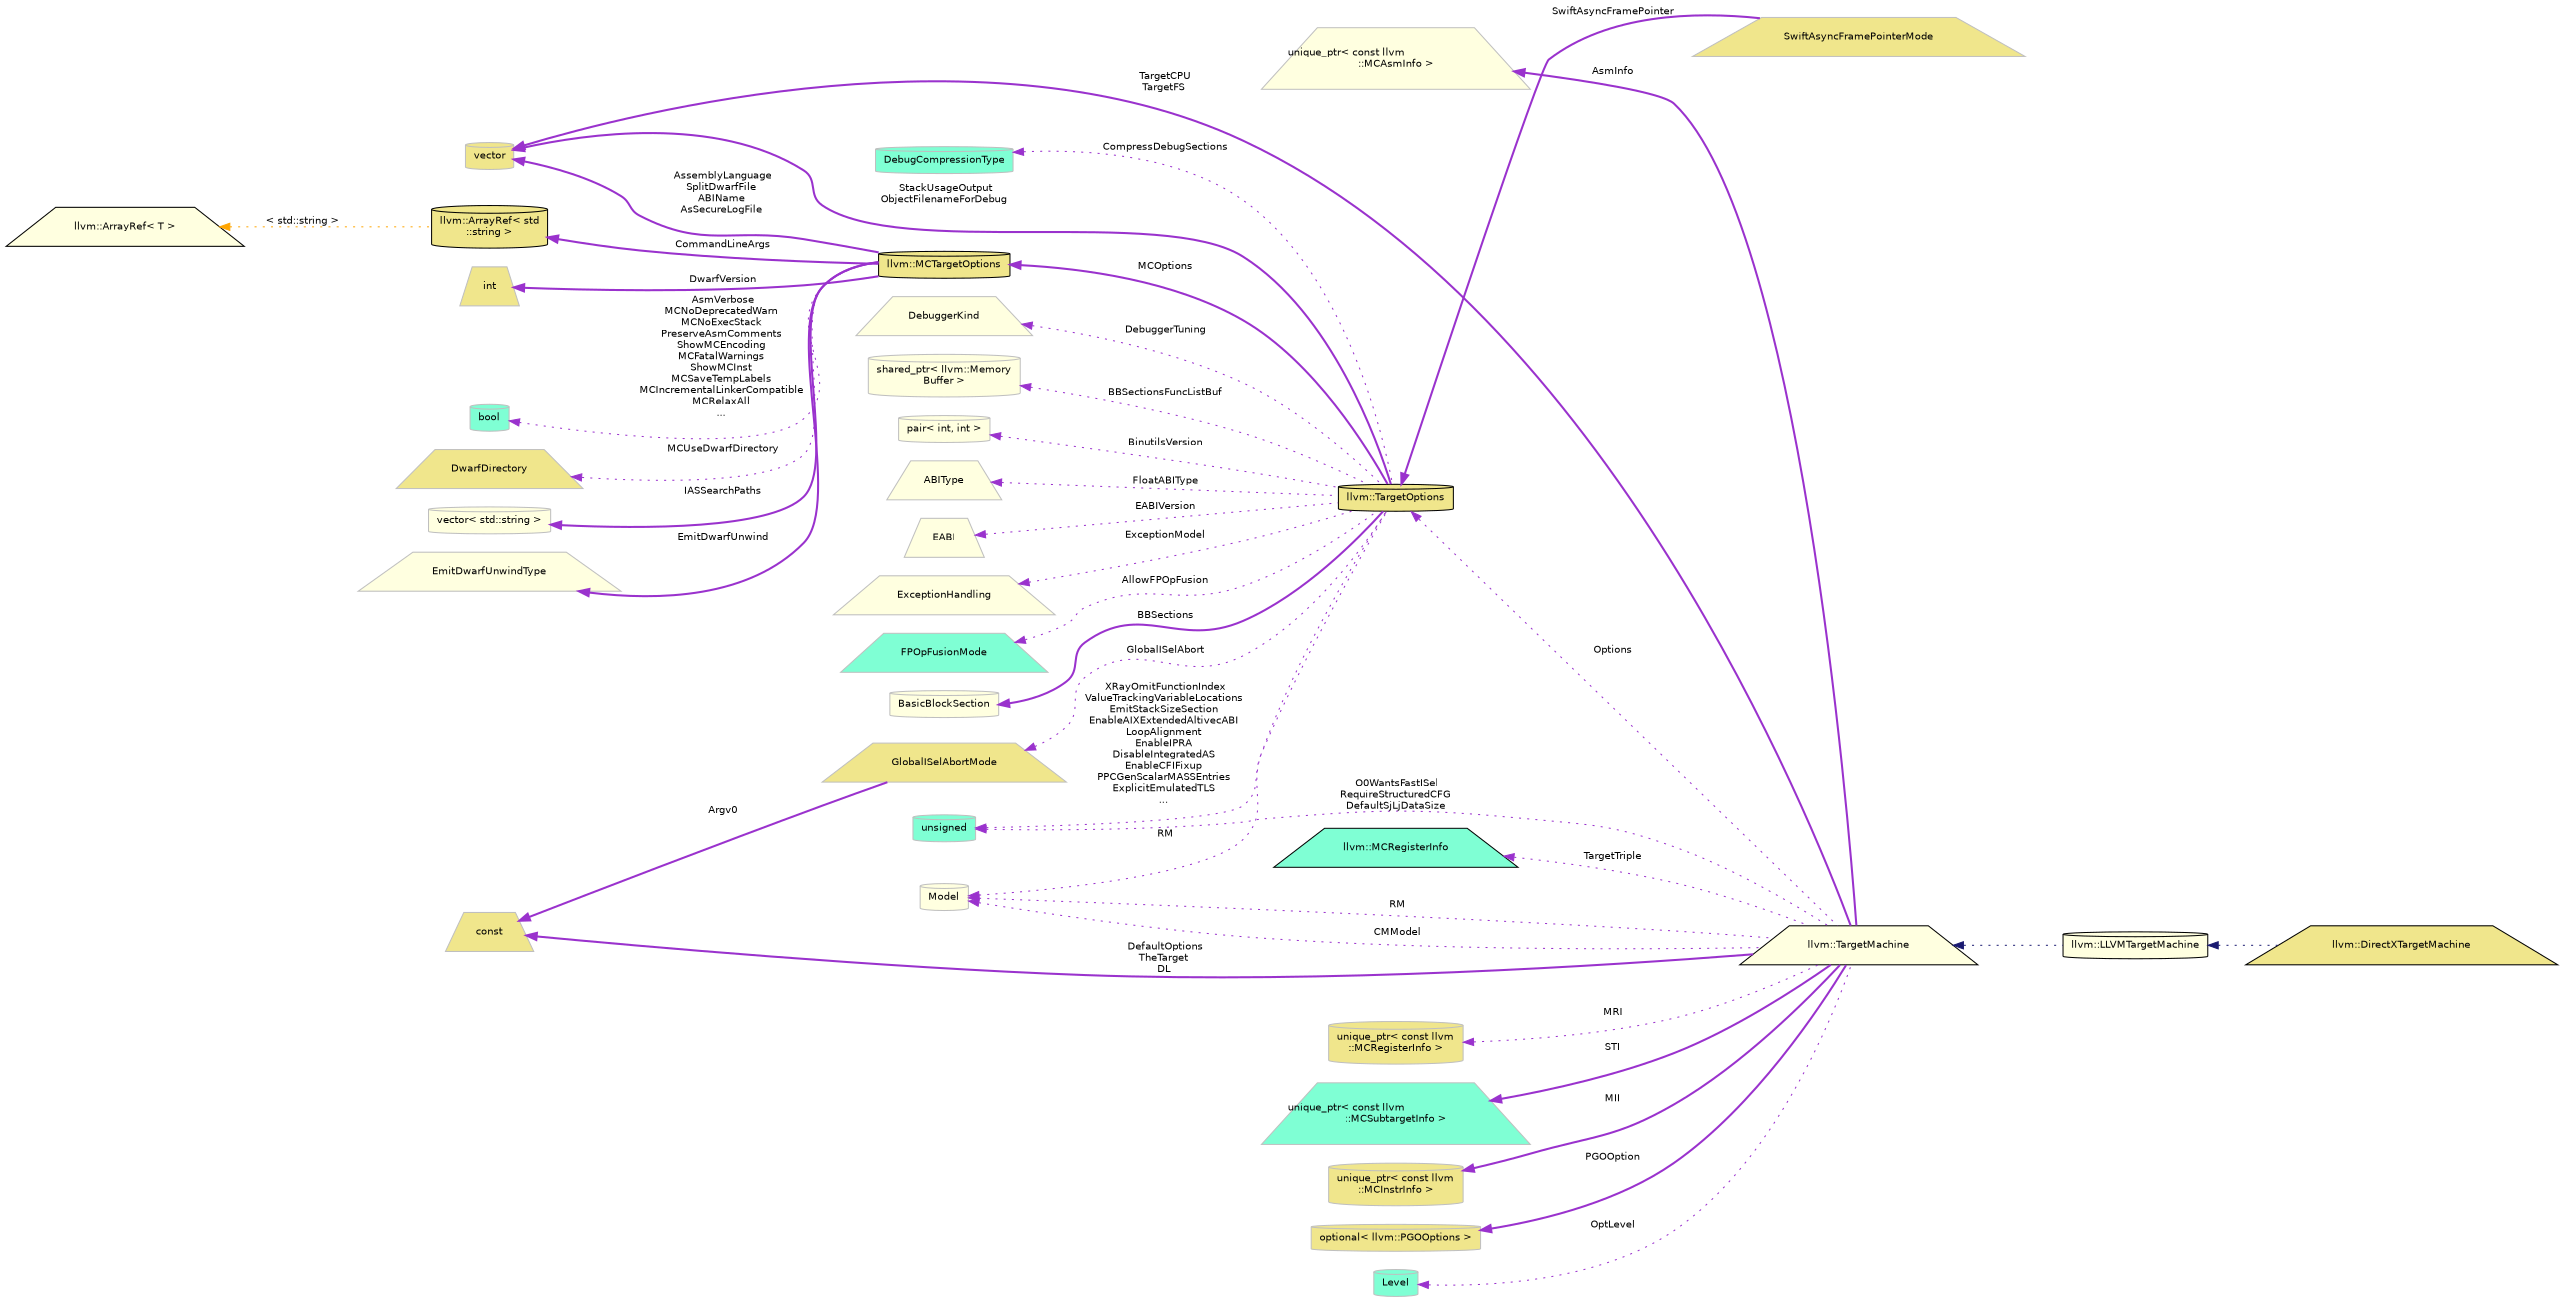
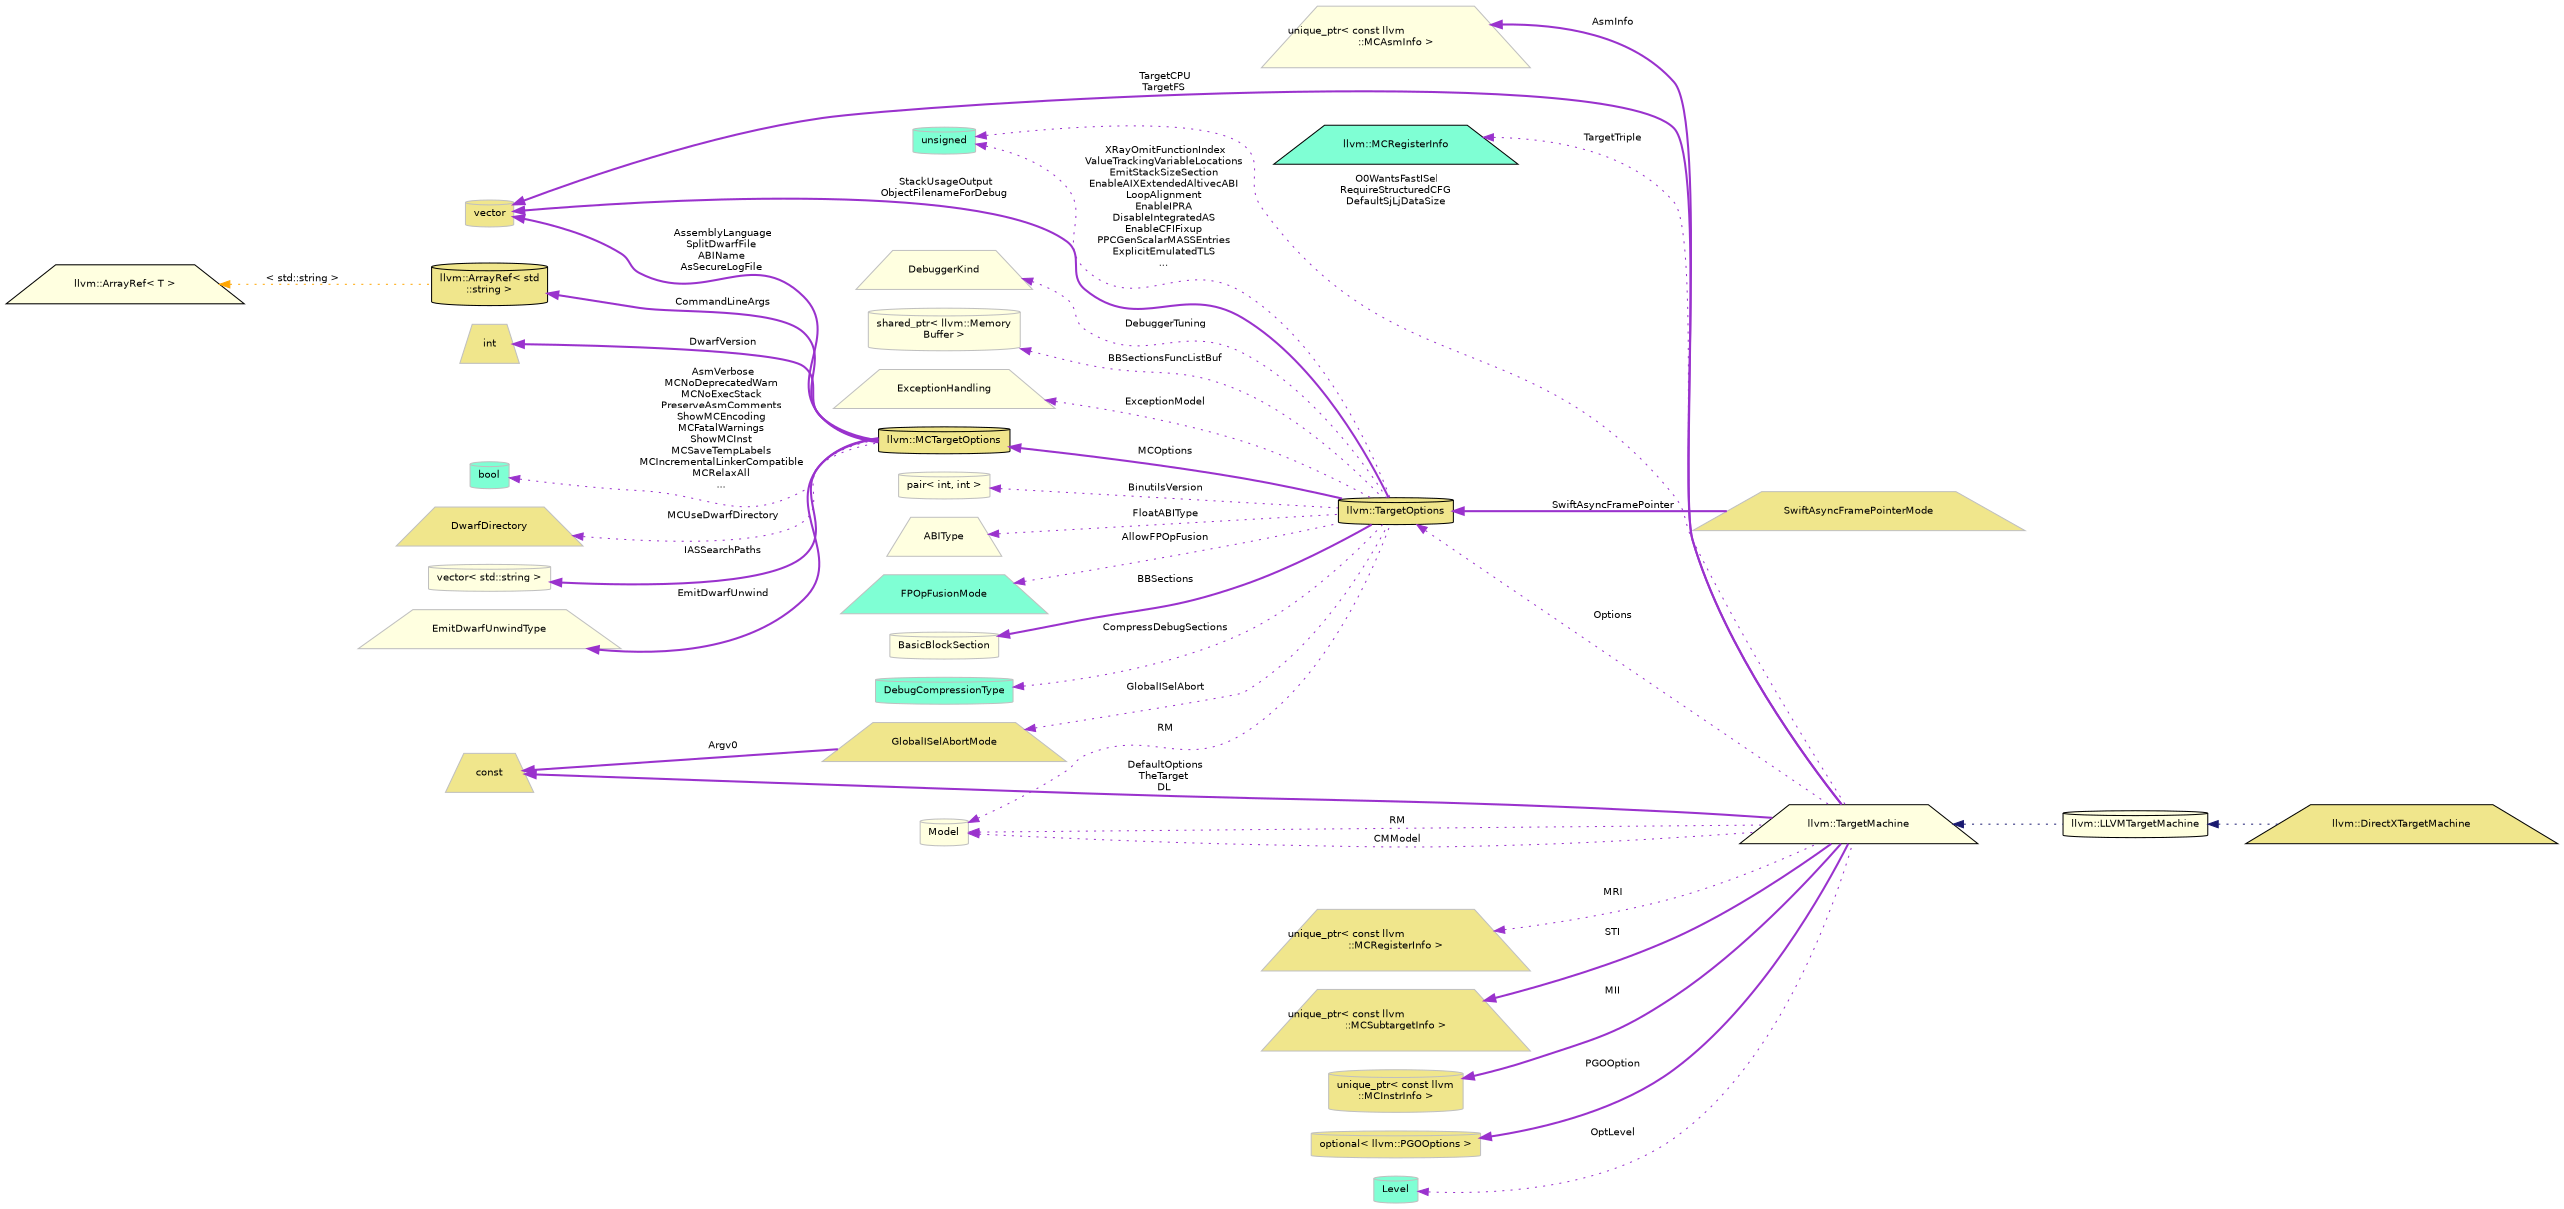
  digraph {
    rankdir=LR
    node [color=grey75 fillcolor=lightyellow fontname=Helvetica fontsize=10 shape=trapezium style=filled]
    edge [color=darkorchid3 dir=back fontname=Helvetica fontsize=10 labelfontname=Helvetica labelfontsize=10 style=dotted]
    n1 [color=black fillcolor=khaki fontcolor=black height=0.2 label="llvm::DirectXTargetMachine" width=0.4]
    n2 [color=black height=0.2 label="llvm::LLVMTargetMachine" shape=cylinder width=0.4]
    n3 [color=black height=0.2 label="llvm::TargetMachine" width=0.4]
    n4 [color=black fillcolor=khaki height=0.2 label="llvm::TargetOptions" shape=cylinder width=0.4]
    n5 [fillcolor=khaki height=0.2 label=SwiftAsyncFramePointerMode width=0.4]
    n6 [height=0.2 label="pair\< int, int \>" shape=cylinder width=0.4]
    n7 [height=0.2 label=ABIType width=0.4]
-   n8 [height=0.2 label=EABI width=0.4]
    n9 [height=0.2 label=Model shape=cylinder width=0.4]
    n10 [fillcolor=aquamarine height=0.2 label=FPOpFusionMode width=0.4]
    n11 [height=0.2 label=BasicBlockSection shape=cylinder width=0.4]
    n12 [fillcolor=aquamarine height=0.2 label=DebugCompressionType shape=cylinder width=0.4]
    n13 [color=black fillcolor=khaki height=0.2 label="llvm::MCTargetOptions" shape=cylinder width=0.4]
    n14 [fillcolor=khaki height=0.2 label=DwarfDirectory width=0.4]
    n15 [height=0.2 label="vector\< std::string \>" shape=cylinder width=0.4]
    n16 [height=0.2 label=EmitDwarfUnwindType width=0.4]
    n17 [color=black fillcolor=khaki height=0.2 label="llvm::ArrayRef\< std\l::string \>" shape=cylinder width=0.4]
    n18 [color=black height=0.2 label="llvm::ArrayRef\< T \>" width=0.4]
    n19 [fillcolor=khaki height=0.2 label=int width=0.4]
    n20 [fillcolor=khaki height=0.2 label=vector shape=cylinder width=0.4]
    n21 [fillcolor=aquamarine height=0.2 label=bool shape=cylinder width=0.4]
    n22 [fillcolor=khaki height=0.2 label=const width=0.4]
    n23 [fillcolor=khaki height=0.2 label=GlobalISelAbortMode width=0.4]
    n24 [height=0.2 label=DebuggerKind width=0.4]
    n25 [height=0.2 label="shared_ptr\< llvm::Memory\lBuffer \>" shape=cylinder width=0.4]
    n26 [fillcolor=aquamarine height=0.2 label=unsigned shape=cylinder width=0.4]
    n27 [height=0.2 label=ExceptionHandling width=0.4]
-   n28 [fillcolor=khaki height=0.2 label="unique_ptr\< const llvm\l::MCRegisterInfo \>" shape=cylinder width=0.4]
-   n29 [fillcolor=aquamarine height=0.2 label="unique_ptr\< const llvm\l::MCSubtargetInfo \>" width=0.4]
+   n28 [fillcolor=khaki height=0.2 label="unique_ptr\< const llvm\l::MCRegisterInfo \>" width=0.4]
+   n29 [fillcolor=khaki height=0.2 label="unique_ptr\< const llvm\l::MCSubtargetInfo \>" width=0.4]
    n30 [fillcolor=khaki height=0.2 label="unique_ptr\< const llvm\l::MCInstrInfo \>" shape=cylinder width=0.4]
    n31 [fillcolor=khaki height=0.2 label="optional\< llvm::PGOOptions \>" shape=cylinder width=0.4]
    n32 [fillcolor=aquamarine height=0.2 label=Level shape=cylinder width=0.4]
    n33 [height=0.2 label="unique_ptr\< const llvm\l::MCAsmInfo \>" width=0.4]
    n34 [color=black fillcolor=aquamarine height=0.2 label="llvm::MCRegisterInfo" width=0.4]
    n2 -> n1 [color=midnightblue]
    n3 -> n2 [color=midnightblue]
    n4 -> n3 [label=" Options"]
    n4 -> n5 [label=" SwiftAsyncFramePointer" style=bold]
    n6 -> n4 [label=" BinutilsVersion"]
    n7 -> n4 [label=" FloatABIType"]
-   n8 -> n4 [label=" EABIVersion"]
    n9 -> n3 [label=" RM"]
    n9 -> n3 [label=" CMModel"]
    n9 -> n4 [label=" RM"]
    n10 -> n4 [label=" AllowFPOpFusion"]
    n11 -> n4 [label=" BBSections" style=bold]
    n12 -> n4 [label=" CompressDebugSections"]
    n13 -> n4 [label=" MCOptions" style=bold]
    n14 -> n13 [label=" MCUseDwarfDirectory"]
    n15 -> n13 [label=" IASSearchPaths" style=bold]
    n16 -> n13 [label=" EmitDwarfUnwind" style=bold]
    n17 -> n13 [label=" CommandLineArgs" style=bold]
    n18 -> n17 [color=orange label=" \< std::string \>"]
    n19 -> n13 [label=" DwarfVersion" style=bold]
    n20 -> n3 [label=" TargetCPU\nTargetFS" style=bold]
    n20 -> n4 [label=" StackUsageOutput\nObjectFilenameForDebug" style=bold]
    n20 -> n13 [label=" AssemblyLanguage\nSplitDwarfFile\nABIName\nAsSecureLogFile" style=bold]
    n21 -> n13 [label=" AsmVerbose\nMCNoDeprecatedWarn\nMCNoExecStack\nPreserveAsmComments\nShowMCEncoding\nMCFatalWarnings\nShowMCInst\nMCSaveTempLabels\nMCIncrementalLinkerCompatible\nMCRelaxAll\n..."]
    n22 -> n3 [label=" DefaultOptions\nTheTarget\nDL" style=bold]
    n22 -> n23 [label=" Argv0" style=bold]
    n23 -> n4 [label=" GlobalISelAbort"]
    n24 -> n4 [label=" DebuggerTuning"]
    n25 -> n4 [label=" BBSectionsFuncListBuf"]
    n26 -> n3 [label=" O0WantsFastISel\nRequireStructuredCFG\nDefaultSjLjDataSize"]
    n26 -> n4 [label=" XRayOmitFunctionIndex\nValueTrackingVariableLocations\nEmitStackSizeSection\nEnableAIXExtendedAltivecABI\nLoopAlignment\nEnableIPRA\nDisableIntegratedAS\nEnableCFIFixup\nPPCGenScalarMASSEntries\nExplicitEmulatedTLS\n..."]
    n27 -> n4 [label=" ExceptionModel"]
    n28 -> n3 [label=" MRI"]
    n29 -> n3 [label=" STI" style=bold]
    n30 -> n3 [label=" MII" style=bold]
    n31 -> n3 [label=" PGOOption" style=bold]
    n32 -> n3 [label=" OptLevel"]
    n33 -> n3 [label=" AsmInfo" style=bold]
    n34 -> n3 [label=" TargetTriple"]
  }
